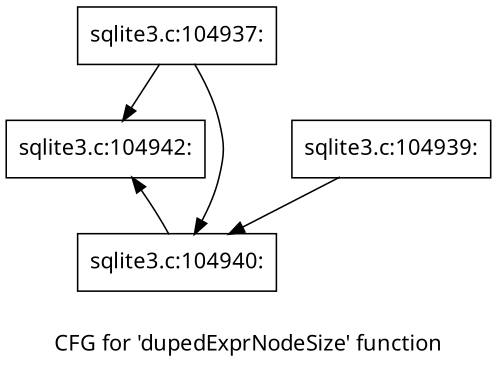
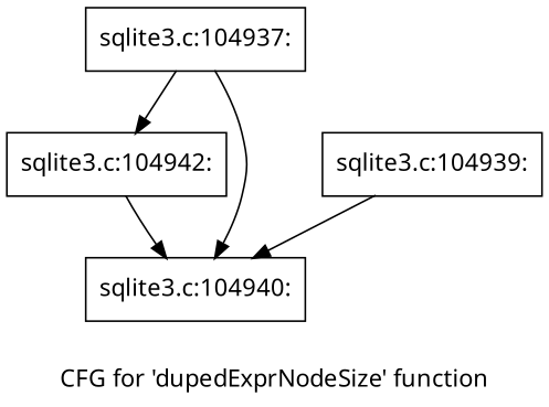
  digraph {
    fontname="Noto Sans"
    label="CFG for 'dupedExprNodeSize' function"
    node [fontname="Noto Sans" shape=record]
    edge [fontname="Noto Sans"]
    n1 [label="{sqlite3.c:104937:}"]
    n2 [label="{sqlite3.c:104942:}"]
    n3 [label="{sqlite3.c:104940:}"]
    n4 [label="{sqlite3.c:104939:}"]
    n1 -> n2
    n1 -> n3
-   n3 -> n2
+   n2 -> n3
    n4 -> n3
  }
